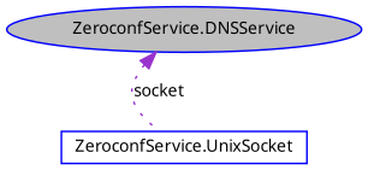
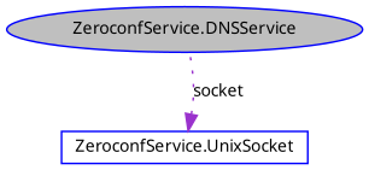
  digraph {
    node [color=blue fontname="FreeSans.ttf" fontsize=10 style=filled]
    n1 [fillcolor=grey75 fontcolor=black height=0.2 label="ZeroconfService.DNSService" shape=ellipse width=0.4]
    n2 [fillcolor=white height=0.2 label="ZeroconfService.UnixSocket" shape=box width=0.4]
-   n1 -> n2 [color=darkorchid3 dir=back fontname="FreeSans.ttf" fontsize=10 label=socket labelfontname="FreeSans.ttf" labelfontsize=10 style=dotted]
+   n2 -> n1 [color=darkorchid3 dir=back fontname="FreeSans.ttf" fontsize=10 label=socket labelfontname="FreeSans.ttf" labelfontsize=10 style=dotted]
  }
